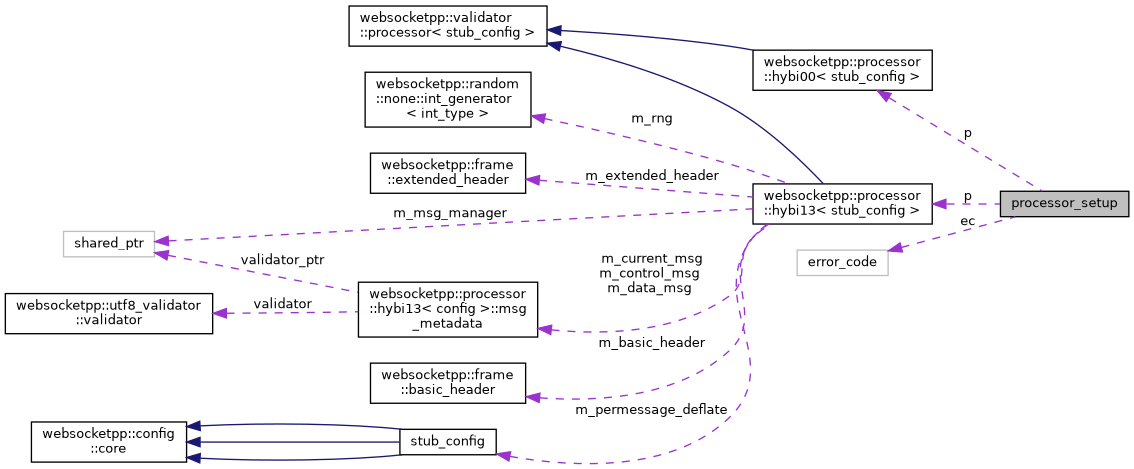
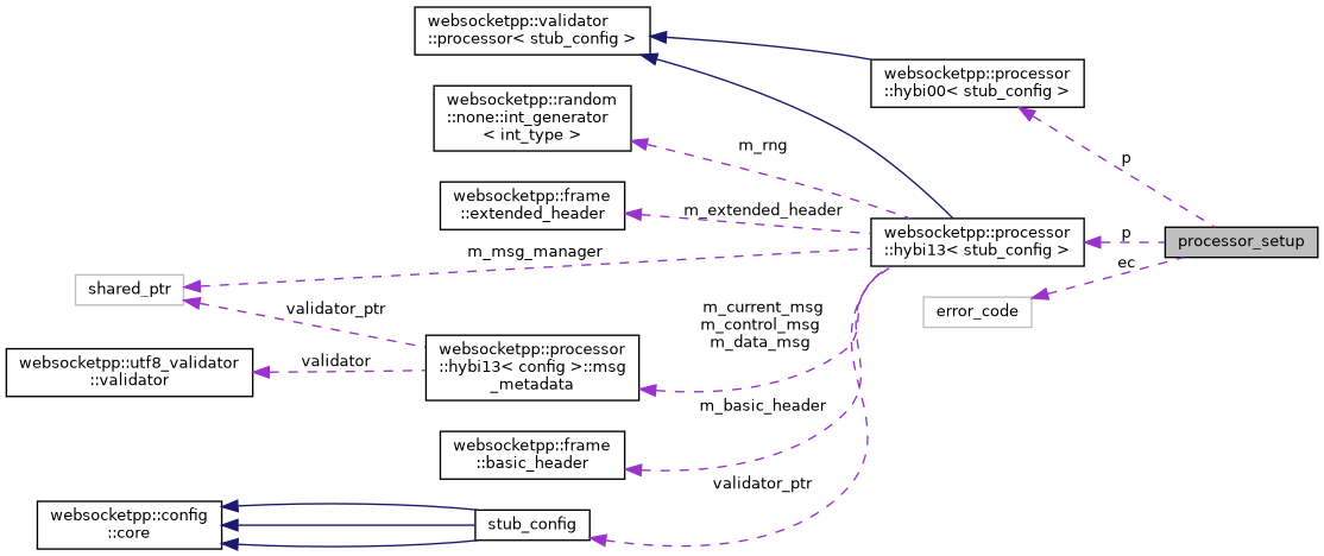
  digraph {
    rankdir=LR
    node [color=black fillcolor=white fontname=Helvetica fontsize=10 shape=record style=filled]
    edge [color=darkorchid3 dir=back fontname=Helvetica fontsize=10 labelfontname=Helvetica labelfontsize=10 style=dashed]
    n1 [fillcolor=grey75 fontcolor=black height=0.2 label=processor_setup width=0.4]
    n2 [height=0.2 label="websocketpp::processor\l::hybi00\< stub_config \>" width=0.4]
    n3 [height=0.2 label="websocketpp::validator\l::processor\< stub_config \>" width=0.4]
    n4 [height=0.2 label="websocketpp::processor\l::hybi13\< stub_config \>" width=0.4]
    n5 [height=0.2 label="websocketpp::random\l::none::int_generator\l\< int_type \>" width=0.4]
    n6 [height=0.2 label="websocketpp::frame\l::extended_header" width=0.4]
    n7 [color=grey75 height=0.2 label=shared_ptr width=0.4]
    n8 [height=0.2 label="websocketpp::processor\l::hybi13\< config \>::msg\l_metadata" width=0.4]
    n9 [height=0.2 label="websocketpp::frame\l::basic_header" width=0.4]
    n10 [height=0.2 label=stub_config width=0.4]
    n11 [height=0.2 label="websocketpp::config\l::core" width=0.4]
    n12 [height=0.2 label="websocketpp::utf8_validator\l::validator" width=0.4]
    n13 [color=grey75 height=0.2 label=error_code width=0.4]
    n2 -> n1 [label=" p"]
    n3 -> n2 [color=midnightblue style=solid]
    n3 -> n4 [color=midnightblue style=solid]
    n4 -> n1 [label=" p"]
    n5 -> n4 [label=" m_rng"]
    n6 -> n4 [label=" m_extended_header"]
    n7 -> n4 [label=" m_msg_manager"]
    n7 -> n8 [label=" validator_ptr"]
    n8 -> n4 [label=" m_current_msg\nm_control_msg\nm_data_msg"]
    n9 -> n4 [label=" m_basic_header"]
-   n10 -> n4 [label=" m_permessage_deflate"]
+   n10 -> n4 [label=" validator_ptr"]
    n11 -> n10 [color=midnightblue style=solid]
    n11 -> n10 [color=midnightblue style=solid]
    n11 -> n10 [color=midnightblue style=solid]
    n12 -> n8 [label=" validator"]
    n13 -> n1 [label=" ec"]
  }
